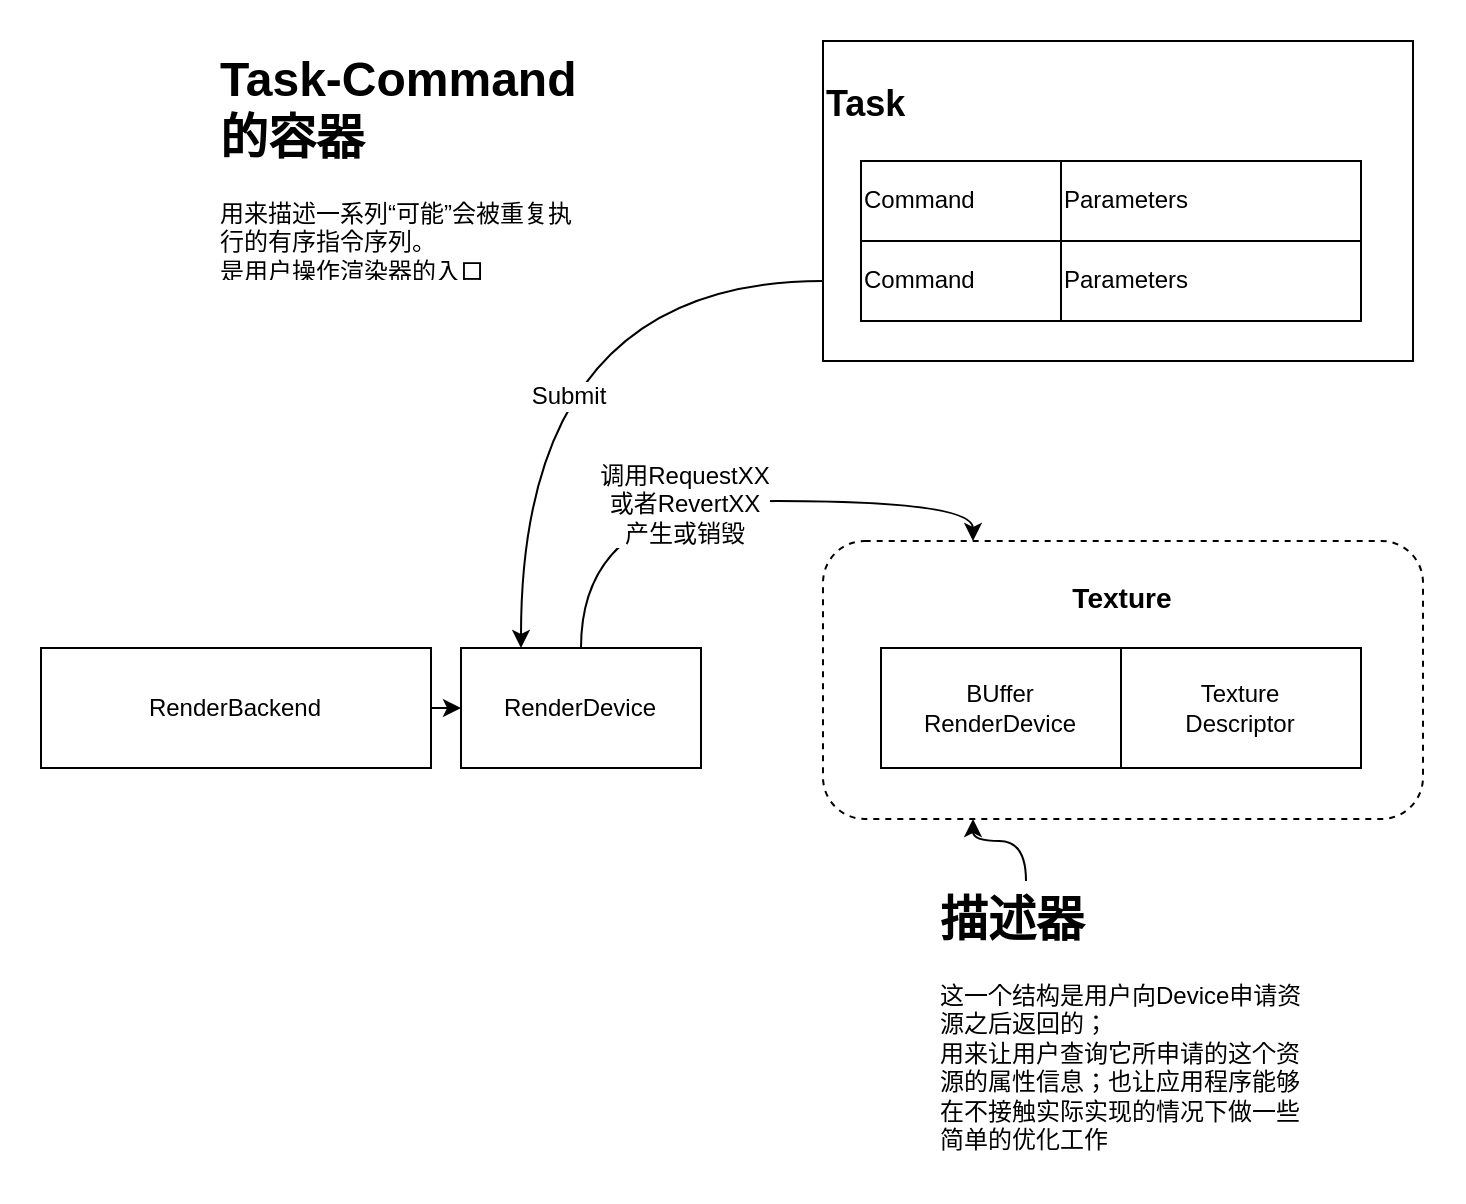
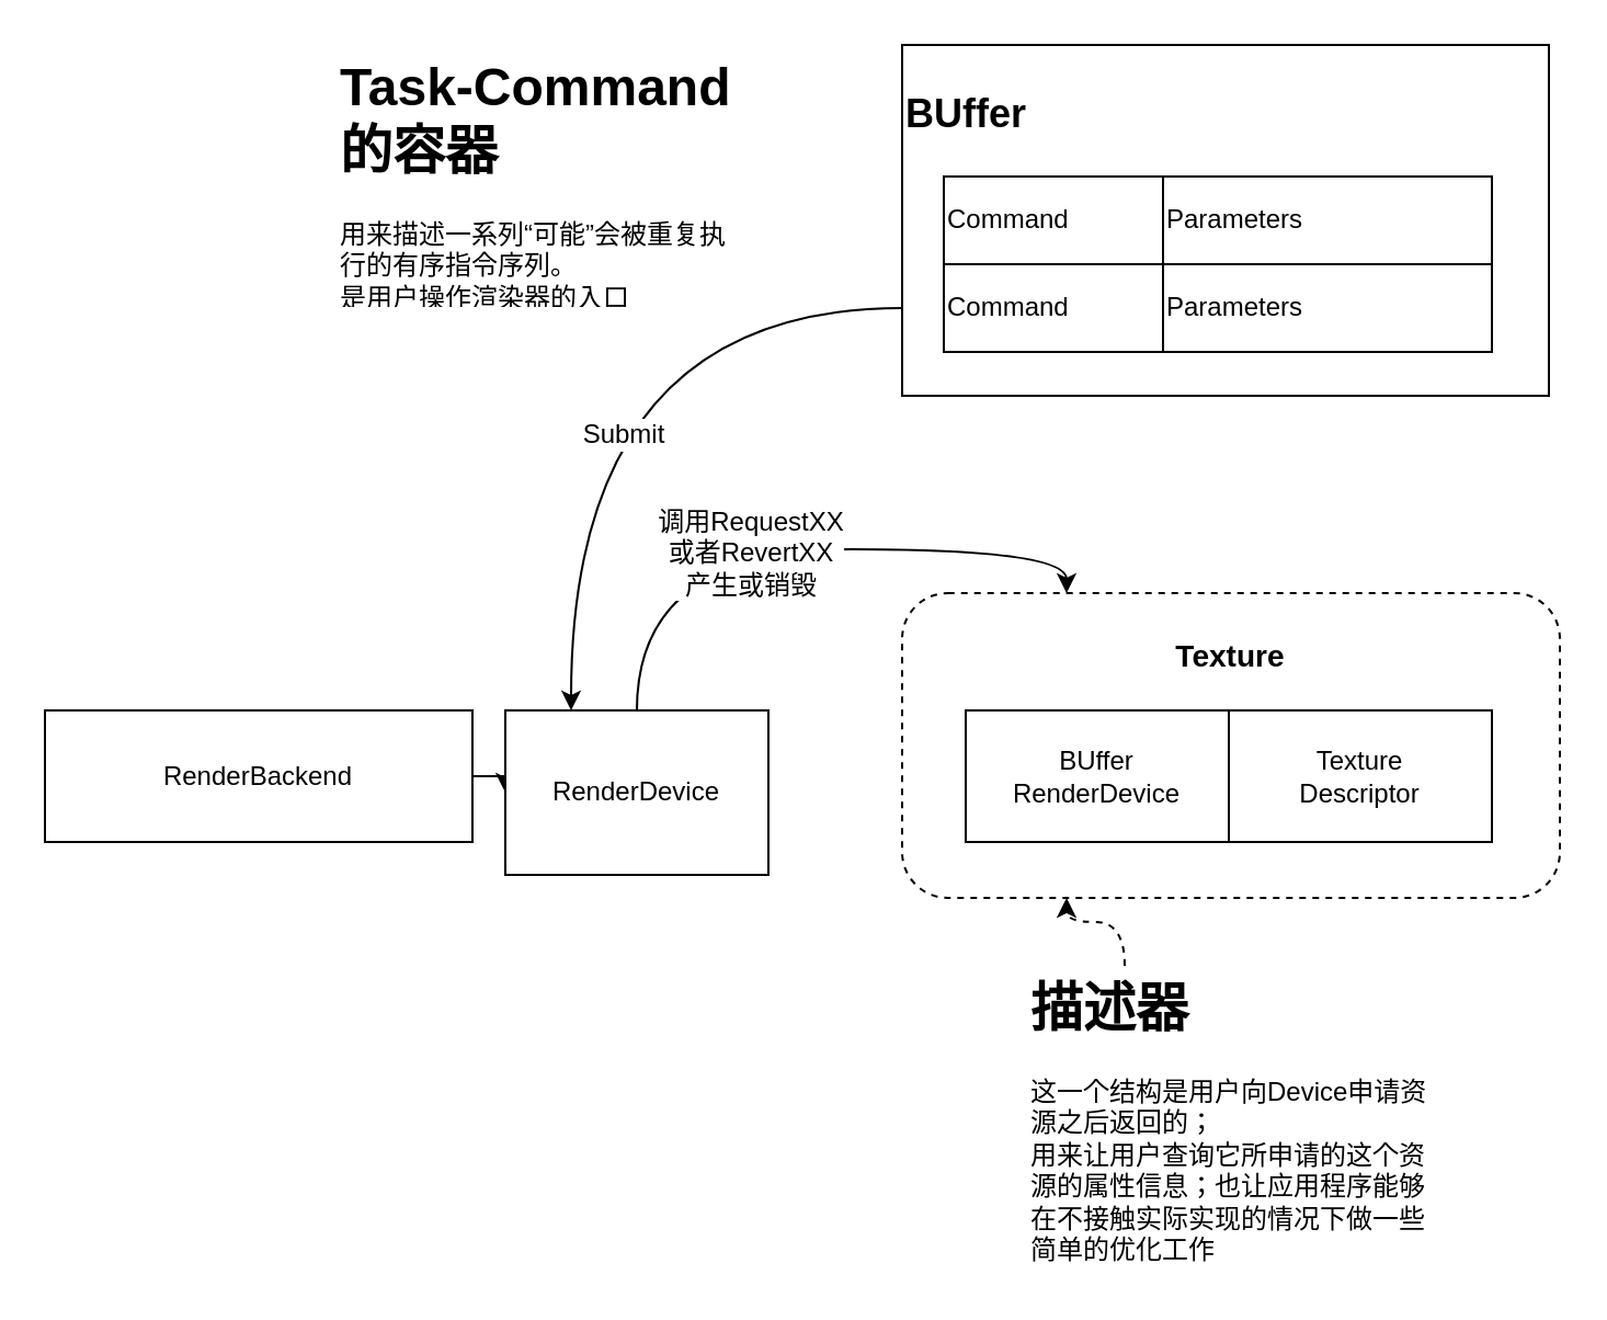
  <mxCell id="0" />
  <mxCell id="1" parent="0" />
  <mxCell id="2" value="&lt;h3&gt;Texture&lt;/h3&gt;" style="rounded=1;whiteSpace=wrap;html=1;dashed=1;verticalAlign=top;" vertex="1" parent="1"><mxGeometry x="411" y="270" width="300" height="139" as="geometry" /></mxCell>
  <mxCell id="3" style="edgeStyle=orthogonalEdgeStyle;rounded=0;orthogonalLoop=1;jettySize=auto;html=1;exitX=1;exitY=0.5;exitDx=0;exitDy=0;entryX=0;entryY=0.5;entryDx=0;entryDy=0;" edge="1" parent="1" source="4" target="7"><mxGeometry relative="1" as="geometry" /></mxCell>
  <mxCell id="4" value="RenderBackend" style="rounded=0;whiteSpace=wrap;html=1;" vertex="1" parent="1"><mxGeometry x="20" y="323.5" width="195" height="60" as="geometry" /></mxCell>
  <mxCell id="5" style="edgeStyle=orthogonalEdgeStyle;curved=1;rounded=0;orthogonalLoop=1;jettySize=auto;html=1;exitX=0.5;exitY=0;exitDx=0;exitDy=0;entryX=0.25;entryY=0;entryDx=0;entryDy=0;" edge="1" parent="1" source="7" target="2"><mxGeometry relative="1" as="geometry" /></mxCell>
  <mxCell id="6" value="调用RequestXX&lt;br&gt;或者RevertXX&lt;br&gt;产生或销毁&lt;br&gt;" style="text;html=1;resizable=0;points=[];align=center;verticalAlign=middle;labelBackgroundColor=#ffffff;" vertex="1" connectable="0" parent="5"><mxGeometry x="-0.136" y="-1" relative="1" as="geometry"><mxPoint as="offset" /></mxGeometry></mxCell>
- <mxCell id="7" value="RenderDevice" style="rounded=0;whiteSpace=wrap;html=1;" vertex="1" parent="1"><mxGeometry x="230" y="323.5" width="120" height="60" as="geometry" /></mxCell>
+ <mxCell id="7" value="RenderDevice" style="rounded=0;whiteSpace=wrap;html=1;" vertex="1" parent="1"><mxGeometry x="230" y="323.5" width="120" height="75" as="geometry" /></mxCell>
  <mxCell id="8" style="edgeStyle=orthogonalEdgeStyle;curved=1;rounded=0;orthogonalLoop=1;jettySize=auto;html=1;exitX=0;exitY=0.75;exitDx=0;exitDy=0;entryX=0.25;entryY=0;entryDx=0;entryDy=0;" edge="1" parent="1" source="10" target="7"><mxGeometry relative="1" as="geometry" /></mxCell>
  <mxCell id="9" value="Submit" style="text;html=1;resizable=0;points=[];align=center;verticalAlign=middle;labelBackgroundColor=#ffffff;" vertex="1" connectable="0" parent="8"><mxGeometry x="-0.237" y="57" relative="1" as="geometry"><mxPoint as="offset" /></mxGeometry></mxCell>
- <mxCell id="10" value="&lt;h2&gt;Task&lt;/h2&gt;" style="rounded=0;whiteSpace=wrap;html=1;verticalAlign=top;align=left;" vertex="1" parent="1"><mxGeometry x="411" y="20" width="295" height="160" as="geometry" /></mxCell>
+ <mxCell id="10" value="&lt;h2&gt;BUffer&lt;/h2&gt;" style="rounded=0;whiteSpace=wrap;html=1;verticalAlign=top;align=left;" vertex="1" parent="1"><mxGeometry x="411" y="20" width="295" height="160" as="geometry" /></mxCell>
  <mxCell id="11" value="Texture&lt;br&gt;Descriptor&lt;br&gt;" style="rounded=0;whiteSpace=wrap;html=1;" vertex="1" parent="1"><mxGeometry x="560" y="323.5" width="120" height="60" as="geometry" /></mxCell>
  <mxCell id="12" value="BUffer&lt;br&gt;RenderDevice&lt;br&gt;" style="rounded=0;whiteSpace=wrap;html=1;" vertex="1" parent="1"><mxGeometry x="440" y="323.5" width="120" height="60" as="geometry" /></mxCell>
- <mxCell id="13" style="edgeStyle=orthogonalEdgeStyle;rounded=0;orthogonalLoop=1;jettySize=auto;html=1;exitX=0.25;exitY=0;exitDx=0;exitDy=0;entryX=0.25;entryY=1;entryDx=0;entryDy=0;curved=1;dashed=0;" edge="1" parent="1" source="14" target="2"><mxGeometry relative="1" as="geometry" /></mxCell>
+ <mxCell id="13" style="edgeStyle=orthogonalEdgeStyle;rounded=0;orthogonalLoop=1;jettySize=auto;html=1;exitX=0.25;exitY=0;exitDx=0;exitDy=0;entryX=0.25;entryY=1;entryDx=0;entryDy=0;curved=1;dashed=1;" edge="1" parent="1" source="14" target="2"><mxGeometry relative="1" as="geometry" /></mxCell>
  <mxCell id="14" value="&lt;h1&gt;描述器&lt;/h1&gt;&lt;div&gt;这一个结构是用户向Device申请资源之后返回的；&lt;br&gt;用来让用户查询它所申请的这个资源的属性信息；也让应用程序能够在不接触实际实现的情况下做一些简单的优化工作&lt;/div&gt;" style="text;html=1;strokeColor=none;fillColor=none;spacing=5;spacingTop=-20;whiteSpace=wrap;overflow=hidden;rounded=0;dashed=1;" vertex="1" parent="1"><mxGeometry x="465" y="440" width="190" height="140" as="geometry" /></mxCell>
  <mxCell id="15" value="" style="group" vertex="1" connectable="0" parent="1"><mxGeometry x="430" y="80" width="250" height="40" as="geometry" /></mxCell>
  <mxCell id="16" value="Command" style="rounded=0;whiteSpace=wrap;html=1;align=left;" vertex="1" parent="15"><mxGeometry width="100" height="40" as="geometry" /></mxCell>
  <mxCell id="17" value="Parameters" style="rounded=0;whiteSpace=wrap;html=1;align=left;" vertex="1" parent="15"><mxGeometry x="100" width="150" height="40" as="geometry" /></mxCell>
  <mxCell id="18" value="" style="group" vertex="1" connectable="0" parent="1"><mxGeometry x="430" y="120" width="250" height="40" as="geometry" /></mxCell>
  <mxCell id="19" value="Command" style="rounded=0;whiteSpace=wrap;html=1;align=left;" vertex="1" parent="18"><mxGeometry width="100" height="40" as="geometry" /></mxCell>
  <mxCell id="20" value="Parameters" style="rounded=0;whiteSpace=wrap;html=1;align=left;" vertex="1" parent="18"><mxGeometry x="100" width="150" height="40" as="geometry" /></mxCell>
- <mxCell id="21" value="&lt;h1&gt;Task-Command的容器&lt;/h1&gt;&lt;div&gt;用来描述一系列“可能”会被重复执行的有序指令序列。&lt;br&gt;是用户操作渲染器的入口&lt;/div&gt;" style="text;html=1;strokeColor=none;fillColor=none;spacing=5;spacingTop=-20;whiteSpace=wrap;overflow=hidden;rounded=0;align=left;" vertex="1" parent="1"><mxGeometry x="105" y="20" width="190" height="120" as="geometry" /></mxCell>
+ <mxCell id="21" value="&lt;h1&gt;Task-Command的容器&lt;/h1&gt;&lt;div&gt;用来描述一系列“可能”会被重复执行的有序指令序列。&lt;br&gt;是用户操作渲染器的入口&lt;/div&gt;" style="text;html=1;strokeColor=none;fillColor=none;spacing=5;spacingTop=-20;whiteSpace=wrap;overflow=hidden;rounded=0;align=left;" vertex="1" parent="1"><mxGeometry x="150" y="20" width="190" height="120" as="geometry" /></mxCell>
